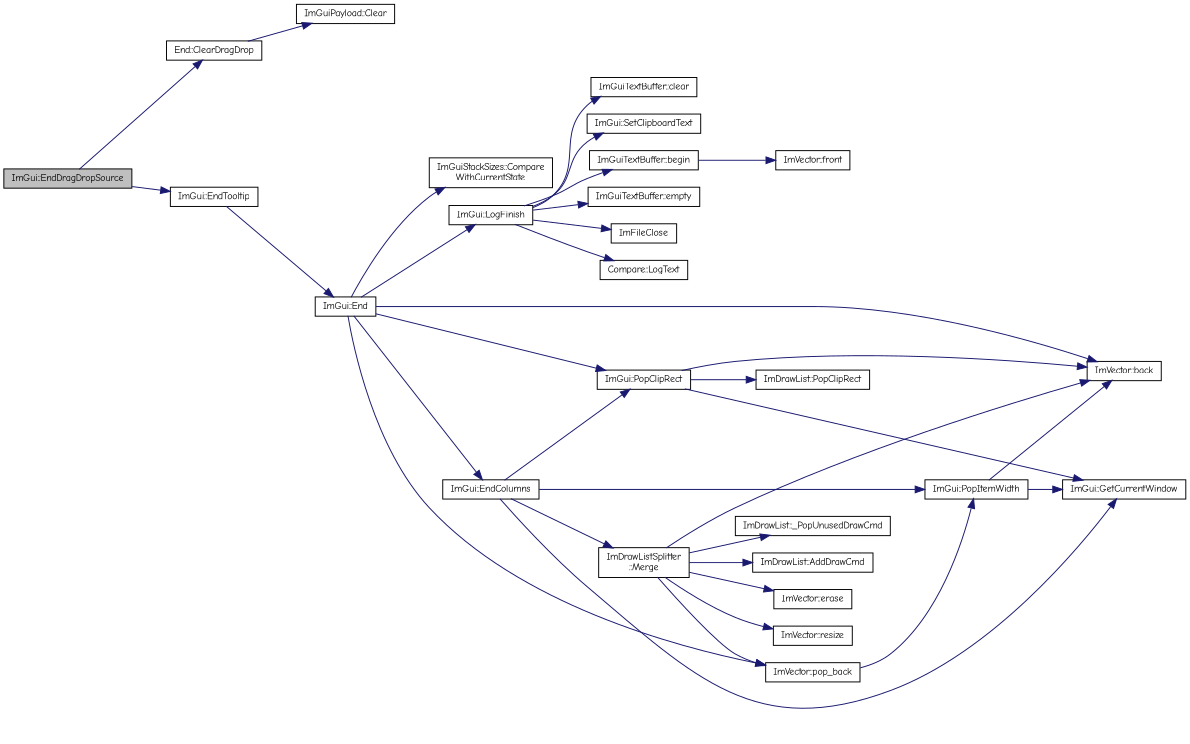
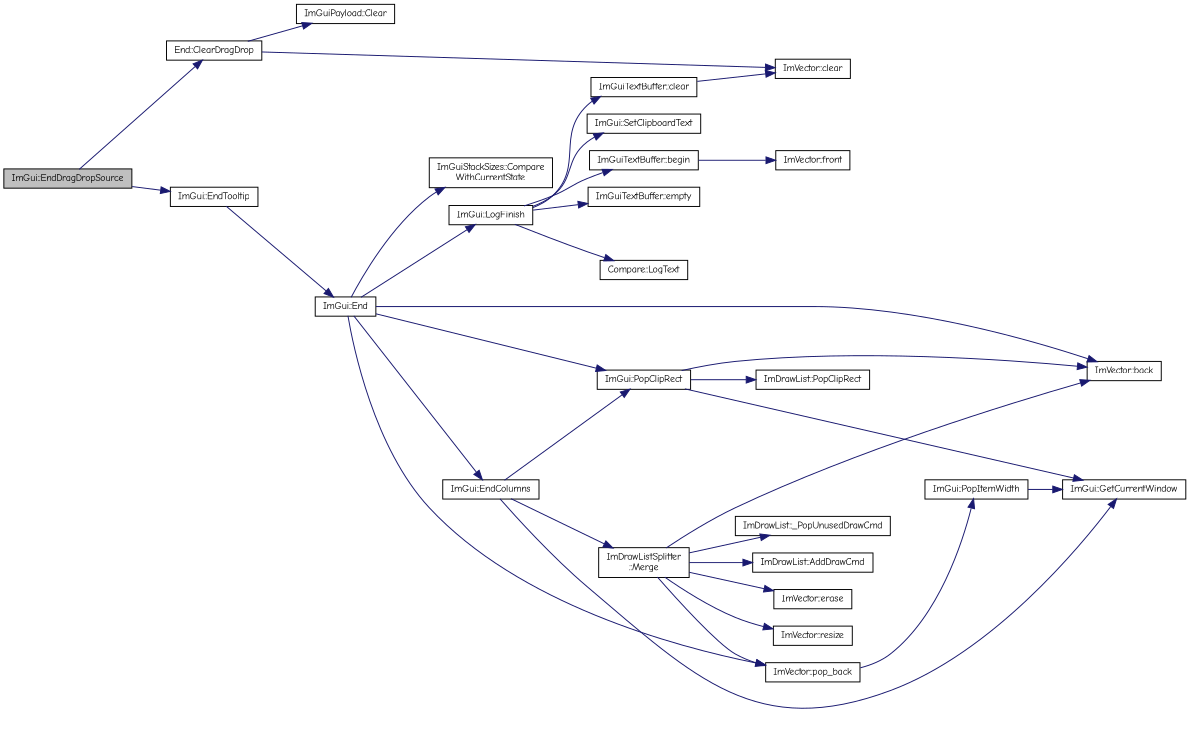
  digraph {
    fontname="Comic Neue"
    rankdir=LR
    node [color=black fillcolor=white fontname="Comic Neue" fontsize=10 shape=record style=filled]
    edge [color=midnightblue fontname="Comic Neue" fontsize=10 labelfontname=Helvetica labelfontsize=10 style=solid]
    n1 [fillcolor=grey75 fontcolor=black height=0.2 label="ImGui::EndDragDropSource" width=0.4]
    n2 [height=0.2 label="End::ClearDragDrop" width=0.4]
    n3 [height=0.2 label="ImGui::EndTooltip" width=0.4]
+   n4 [height=0.2 label="ImVector::clear" width=0.4]
    n5 [height=0.2 label="ImGuiPayload::Clear" width=0.4]
    n6 [height=0.2 label="ImGui::End" width=0.4]
    n7 [height=0.2 label="ImVector::back" width=0.4]
    n8 [height=0.2 label="ImGuiStackSizes::Compare\lWithCurrentState" width=0.4]
    n9 [height=0.2 label="ImGui::EndColumns" width=0.4]
    n10 [height=0.2 label="ImVector::pop_back" width=0.4]
    n11 [height=0.2 label="ImGui::PopClipRect" width=0.4]
    n12 [height=0.2 label="ImGui::LogFinish" width=0.4]
    n13 [height=0.2 label="ImGui::GetCurrentWindow" width=0.4]
    n14 [height=0.2 label="ImDrawListSplitter\l::Merge" width=0.4]
    n15 [height=0.2 label="ImGui::PopItemWidth" width=0.4]
    n16 [height=0.2 label="ImDrawList::PopClipRect" width=0.4]
    n17 [height=0.2 label="ImGuiTextBuffer::begin" width=0.4]
    n18 [height=0.2 label="ImGuiTextBuffer::clear" width=0.4]
    n19 [height=0.2 label="ImGuiTextBuffer::empty" width=0.4]
-   n20 [height=0.2 label=ImFileClose width=0.4]
    n21 [height=0.2 label="Compare::LogText" width=0.4]
    n22 [height=0.2 label="ImGui::SetClipboardText" width=0.4]
    n23 [height=0.2 label="ImDrawList::_PopUnusedDrawCmd" width=0.4]
    n24 [height=0.2 label="ImDrawList::AddDrawCmd" width=0.4]
    n25 [height=0.2 label="ImVector::erase" width=0.4]
    n26 [height=0.2 label="ImVector::resize" width=0.4]
    n27 [height=0.2 label="ImVector::front" width=0.4]
    n1 -> n2
    n1 -> n3
+   n2 -> n4
    n2 -> n5
    n3 -> n6
    n6 -> n7
    n6 -> n8
    n6 -> n9
    n6 -> n10
    n6 -> n11
    n6 -> n12
    n9 -> n11
    n9 -> n13
    n9 -> n14
-   n9 -> n15
    n10 -> n15
    n11 -> n7
    n11 -> n13
    n11 -> n16
    n12 -> n17
    n12 -> n18
    n12 -> n19
-   n12 -> n20
    n12 -> n21
    n12 -> n22
    n14 -> n7
    n14 -> n10
    n14 -> n23
    n14 -> n24
    n14 -> n25
    n14 -> n26
-   n15 -> n7
    n15 -> n13
    n17 -> n27
+   n18 -> n4
  }
